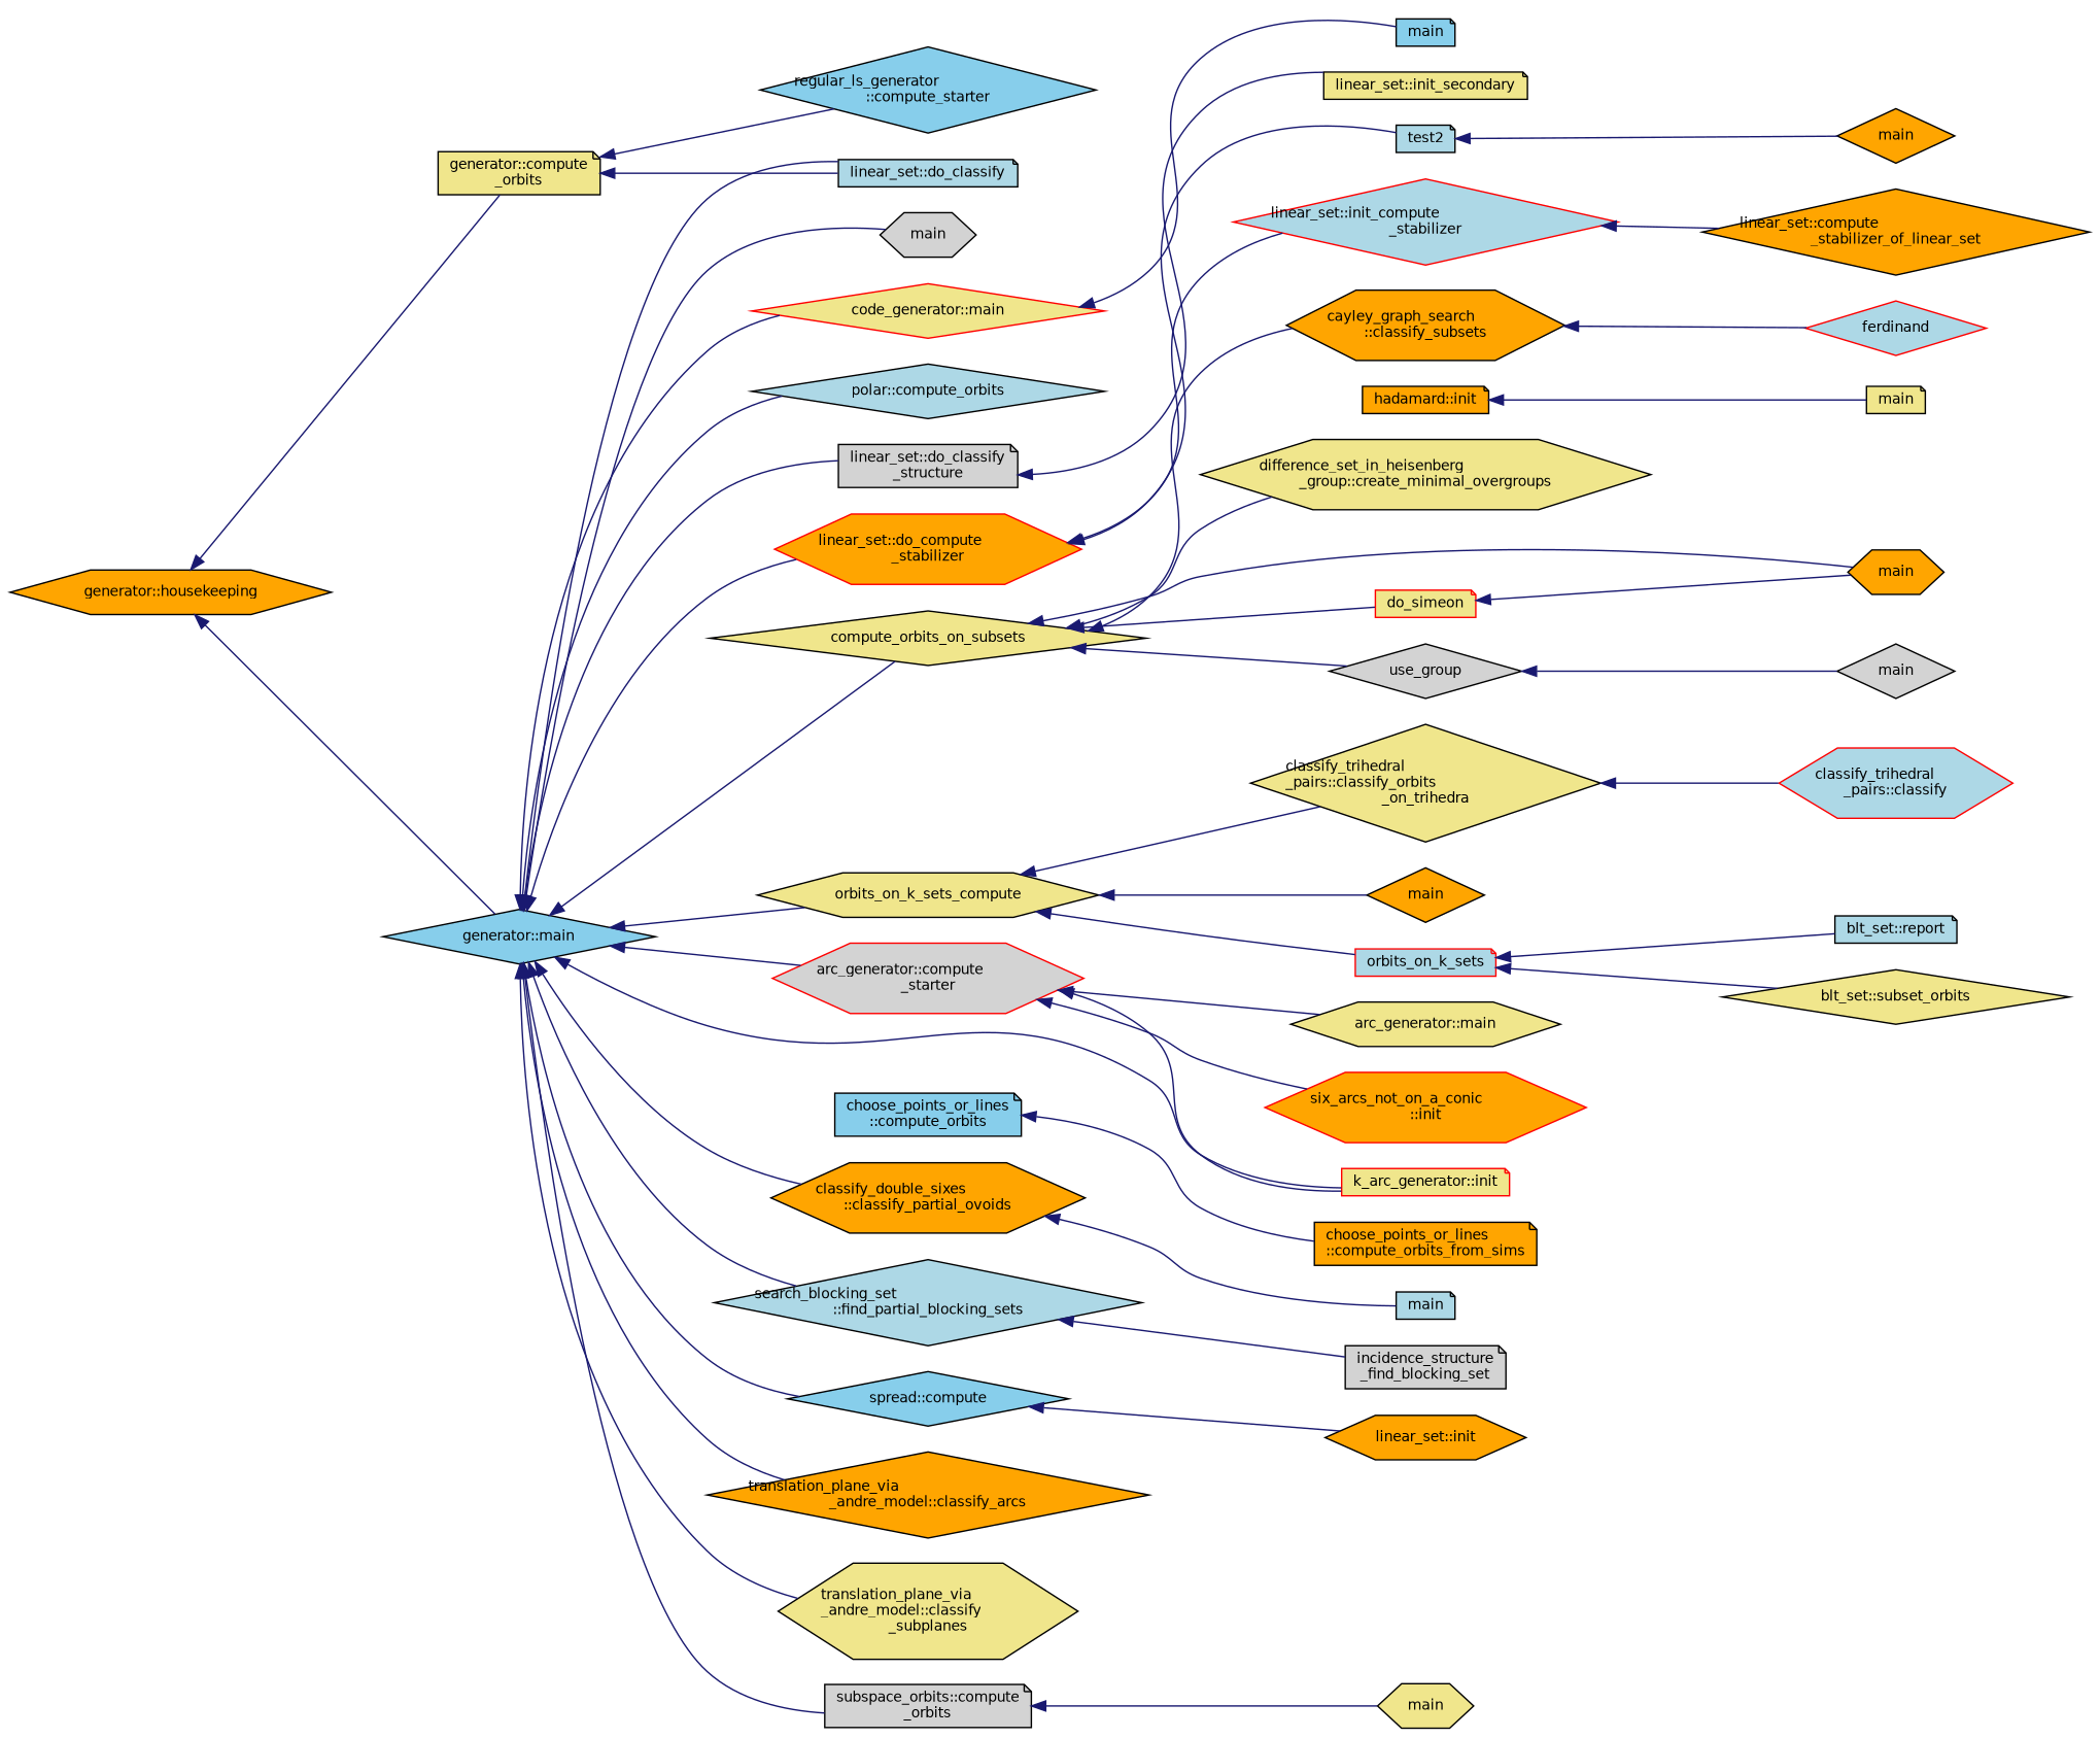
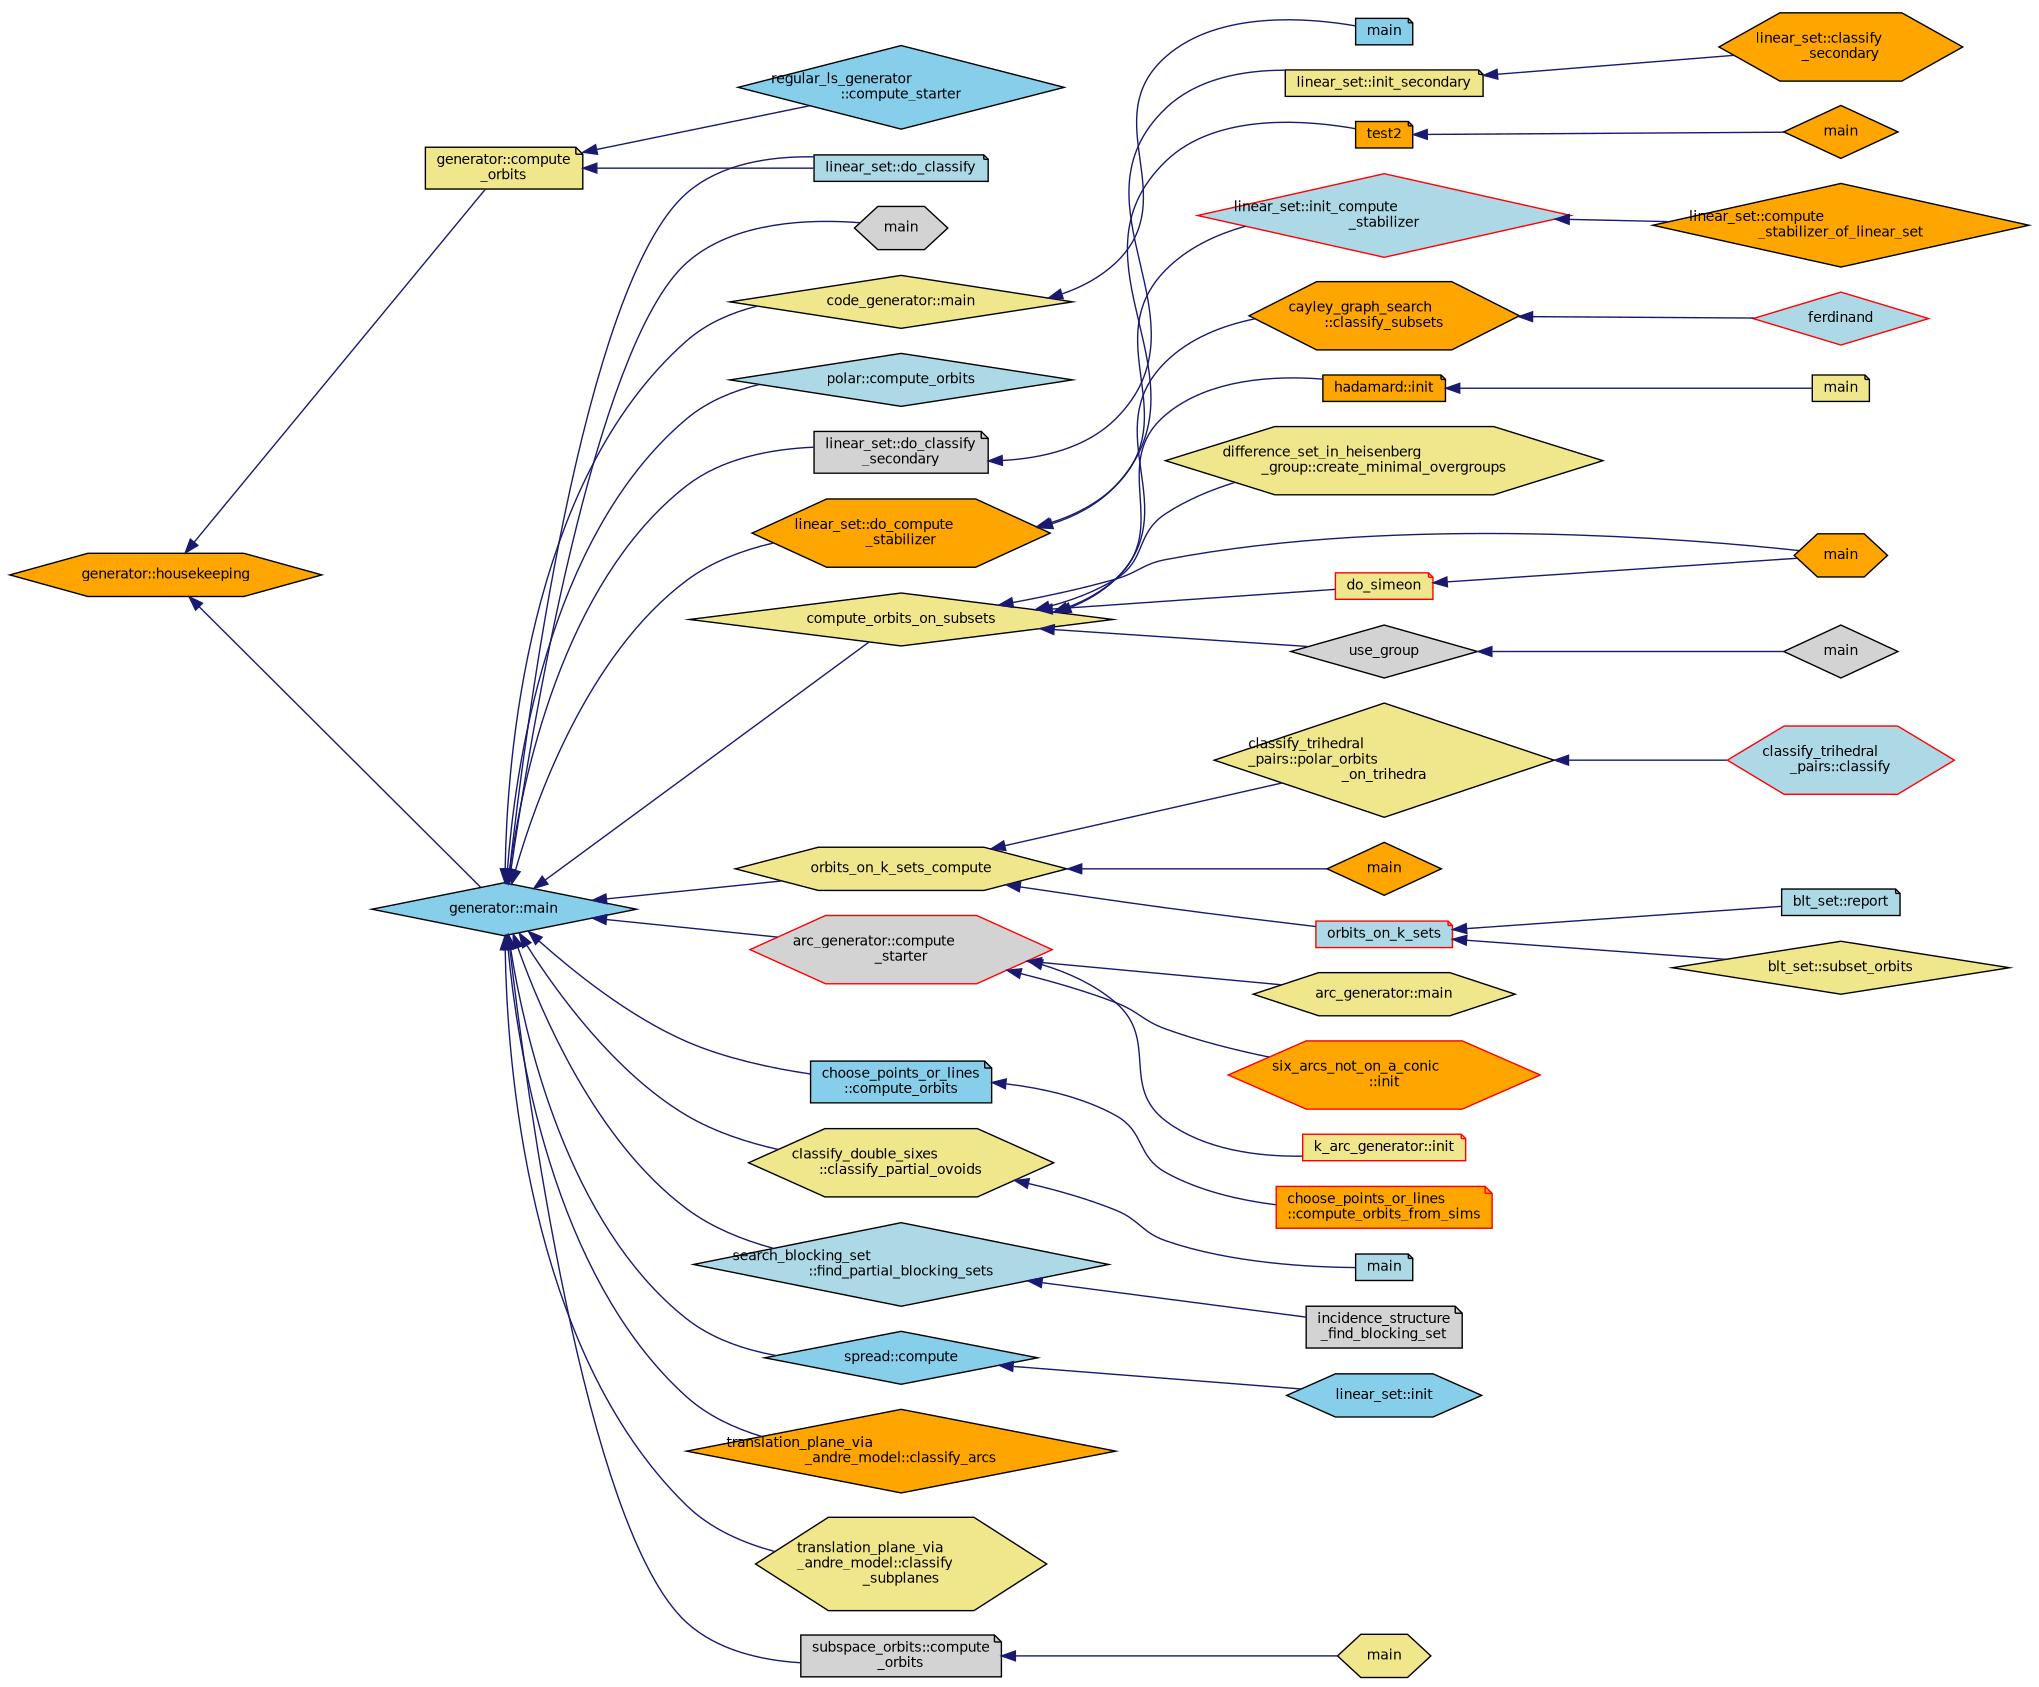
  digraph {
    rankdir=LR
    node [color=black fillcolor=khaki fontname=Helvetica fontsize=10 shape=note style=filled]
    edge [color=midnightblue dir=back fontname=Helvetica fontsize=10 labelfontname=Helvetica labelfontsize=10 style=solid]
    n1 [fillcolor=orange fontcolor=black height=0.2 label="generator::housekeeping" shape=hexagon width=0.4]
    n2 [height=0.2 label="generator::compute\l_orbits" width=0.4]
    n3 [fillcolor=skyblue height=0.2 label="generator::main" shape=diamond width=0.4]
    n4 [fillcolor=skyblue height=0.2 label="regular_ls_generator\l::compute_starter" shape=diamond width=0.4]
    n5 [fillcolor=lightblue height=0.2 label="linear_set::do_classify" width=0.4]
    n6 [fillcolor=lightgrey height=0.2 label=main shape=hexagon width=0.4]
-   n7 [color=red height=0.2 label="code_generator::main" shape=diamond width=0.4]
+   n7 [height=0.2 label="code_generator::main" shape=diamond width=0.4]
    n8 [fillcolor=lightblue height=0.2 label="polar::compute_orbits" shape=diamond width=0.4]
-   n9 [fillcolor=lightgrey height=0.2 label="linear_set::do_classify\l_structure" width=0.4]
-   n10 [color=red fillcolor=orange height=0.2 label="linear_set::do_compute\l_stabilizer" shape=hexagon width=0.4]
+   n9 [fillcolor=lightgrey height=0.2 label="linear_set::do_classify\l_secondary" width=0.4]
+   n10 [fillcolor=orange height=0.2 label="linear_set::do_compute\l_stabilizer" shape=hexagon width=0.4]
    n11 [height=0.2 label=compute_orbits_on_subsets shape=diamond width=0.4]
    n12 [height=0.2 label=orbits_on_k_sets_compute shape=hexagon width=0.4]
    n13 [color=red fillcolor=lightgrey height=0.2 label="arc_generator::compute\l_starter" shape=hexagon width=0.4]
    n14 [fillcolor=skyblue height=0.2 label="choose_points_or_lines\l::compute_orbits" width=0.4]
-   n15 [fillcolor=orange height=0.2 label="classify_double_sixes\l::classify_partial_ovoids" shape=hexagon width=0.4]
+   n15 [height=0.2 label="classify_double_sixes\l::classify_partial_ovoids" shape=hexagon width=0.4]
    n16 [fillcolor=lightblue height=0.2 label="search_blocking_set\l::find_partial_blocking_sets" shape=diamond width=0.4]
    n17 [fillcolor=skyblue height=0.2 label="spread::compute" shape=diamond width=0.4]
    n18 [fillcolor=orange height=0.2 label="translation_plane_via\l_andre_model::classify_arcs" shape=diamond width=0.4]
    n19 [height=0.2 label="translation_plane_via\l_andre_model::classify\l_subplanes" shape=hexagon width=0.4]
    n20 [fillcolor=lightgrey height=0.2 label="subspace_orbits::compute\l_orbits" width=0.4]
    n21 [fillcolor=skyblue height=0.2 label=main width=0.4]
-   n22 [fillcolor=lightblue height=0.2 label=test2 width=0.4]
+   n22 [fillcolor=orange height=0.2 label=test2 width=0.4]
    n23 [fillcolor=orange height=0.2 label=main shape=diamond width=0.4]
    n24 [height=0.2 label="linear_set::init_secondary" width=0.4]
    n25 [color=red fillcolor=lightblue height=0.2 label="linear_set::init_compute\l_stabilizer" shape=diamond width=0.4]
    n26 [fillcolor=orange height=0.2 label="cayley_graph_search\l::classify_subsets" shape=hexagon width=0.4]
    n27 [fillcolor=orange height=0.2 label="hadamard::init" width=0.4]
    n28 [height=0.2 label="difference_set_in_heisenberg\l_group::create_minimal_overgroups" shape=hexagon width=0.4]
    n29 [fillcolor=orange height=0.2 label=main shape=hexagon width=0.4]
    n30 [color=red height=0.2 label=do_simeon width=0.4]
    n31 [fillcolor=lightgrey height=0.2 label=use_group shape=diamond width=0.4]
-   n32 [height=0.2 label="classify_trihedral\l_pairs::classify_orbits\l_on_trihedra" shape=diamond width=0.4]
+   n32 [height=0.2 label="classify_trihedral\l_pairs::polar_orbits\l_on_trihedra" shape=diamond width=0.4]
    n33 [fillcolor=orange height=0.2 label=main shape=diamond width=0.4]
    n34 [color=red fillcolor=lightblue height=0.2 label=orbits_on_k_sets width=0.4]
    n35 [height=0.2 label="arc_generator::main" shape=hexagon width=0.4]
    n36 [color=red height=0.2 label="k_arc_generator::init" width=0.4]
    n37 [color=red fillcolor=orange height=0.2 label="six_arcs_not_on_a_conic\l::init" shape=hexagon width=0.4]
-   n38 [fillcolor=orange height=0.2 label="choose_points_or_lines\l::compute_orbits_from_sims" width=0.4]
+   n38 [color=red fillcolor=orange height=0.2 label="choose_points_or_lines\l::compute_orbits_from_sims" width=0.4]
    n39 [fillcolor=lightblue height=0.2 label=main width=0.4]
    n40 [fillcolor=lightgrey height=0.2 label="incidence_structure\l_find_blocking_set" width=0.4]
-   n41 [fillcolor=orange height=0.2 label="linear_set::init" shape=hexagon width=0.4]
+   n41 [fillcolor=skyblue height=0.2 label="linear_set::init" shape=hexagon width=0.4]
    n42 [height=0.2 label=main shape=hexagon width=0.4]
+   n43 [fillcolor=orange height=0.2 label="linear_set::classify\l_secondary" shape=hexagon width=0.4]
    n44 [fillcolor=orange height=0.2 label="linear_set::compute\l_stabilizer_of_linear_set" shape=diamond width=0.4]
    n45 [color=red fillcolor=lightblue height=0.2 label=ferdinand shape=diamond width=0.4]
    n46 [height=0.2 label=main width=0.4]
    n47 [fillcolor=lightgrey height=0.2 label=main shape=diamond width=0.4]
    n48 [color=red fillcolor=lightblue height=0.2 label="classify_trihedral\l_pairs::classify" shape=hexagon width=0.4]
    n49 [fillcolor=lightblue height=0.2 label="blt_set::report" width=0.4]
    n50 [height=0.2 label="blt_set::subset_orbits" shape=diamond width=0.4]
    n1 -> n2
    n1 -> n3
    n2 -> n4
    n2 -> n5
    n3 -> n5
    n3 -> n6
    n3 -> n7
    n3 -> n8
    n3 -> n9
    n3 -> n10
    n3 -> n11
    n3 -> n12
    n3 -> n13
-   n3 -> n36
+   n3 -> n14
    n3 -> n15
    n3 -> n16
    n3 -> n17
    n3 -> n18
    n3 -> n19
    n3 -> n20
    n7 -> n21
    n9 -> n24
    n10 -> n22
    n10 -> n25
    n11 -> n26
+   n11 -> n27
    n11 -> n28
    n11 -> n29
    n11 -> n30
    n11 -> n31
    n12 -> n32
    n12 -> n33
    n12 -> n34
    n13 -> n35
    n13 -> n36
    n13 -> n37
    n14 -> n38
    n15 -> n39
    n16 -> n40
    n17 -> n41
    n20 -> n42
    n22 -> n23
+   n24 -> n43
    n25 -> n44
    n26 -> n45
    n27 -> n46
    n30 -> n29
    n31 -> n47
    n32 -> n48
    n34 -> n49
    n34 -> n50
  }
